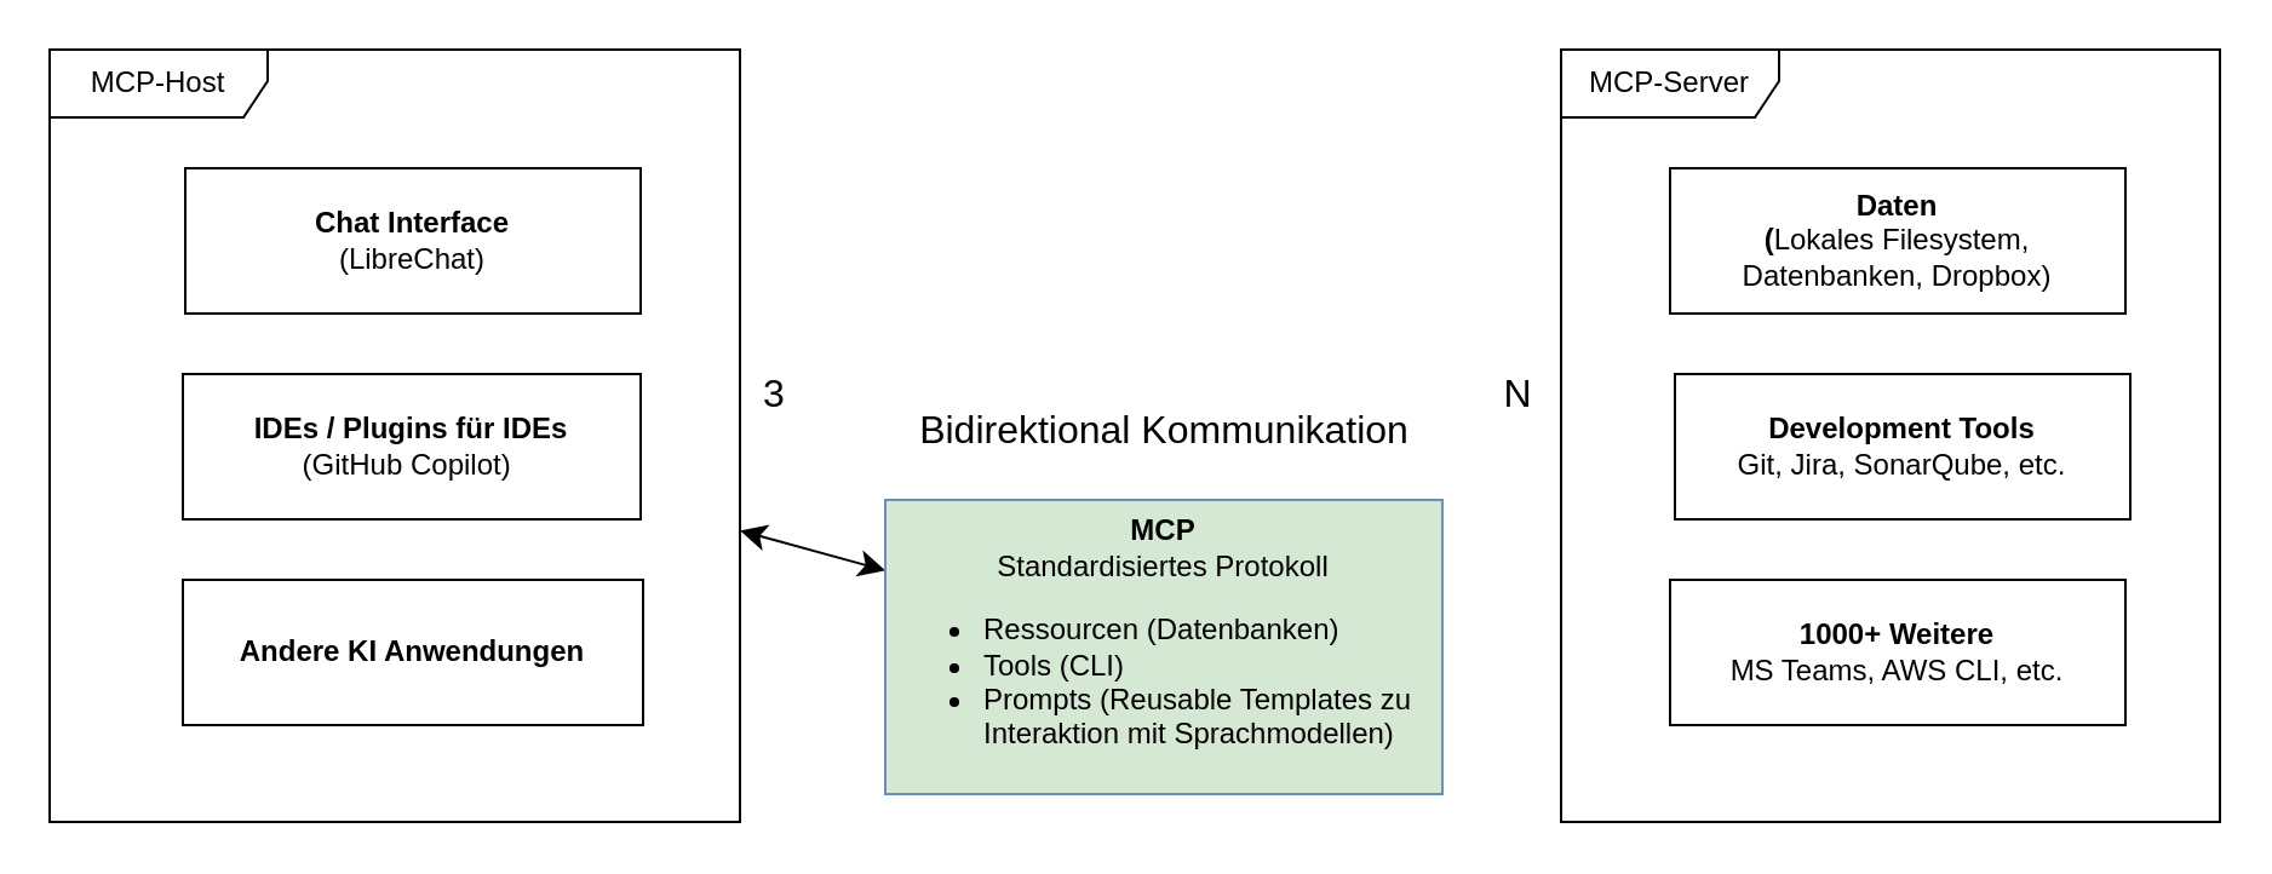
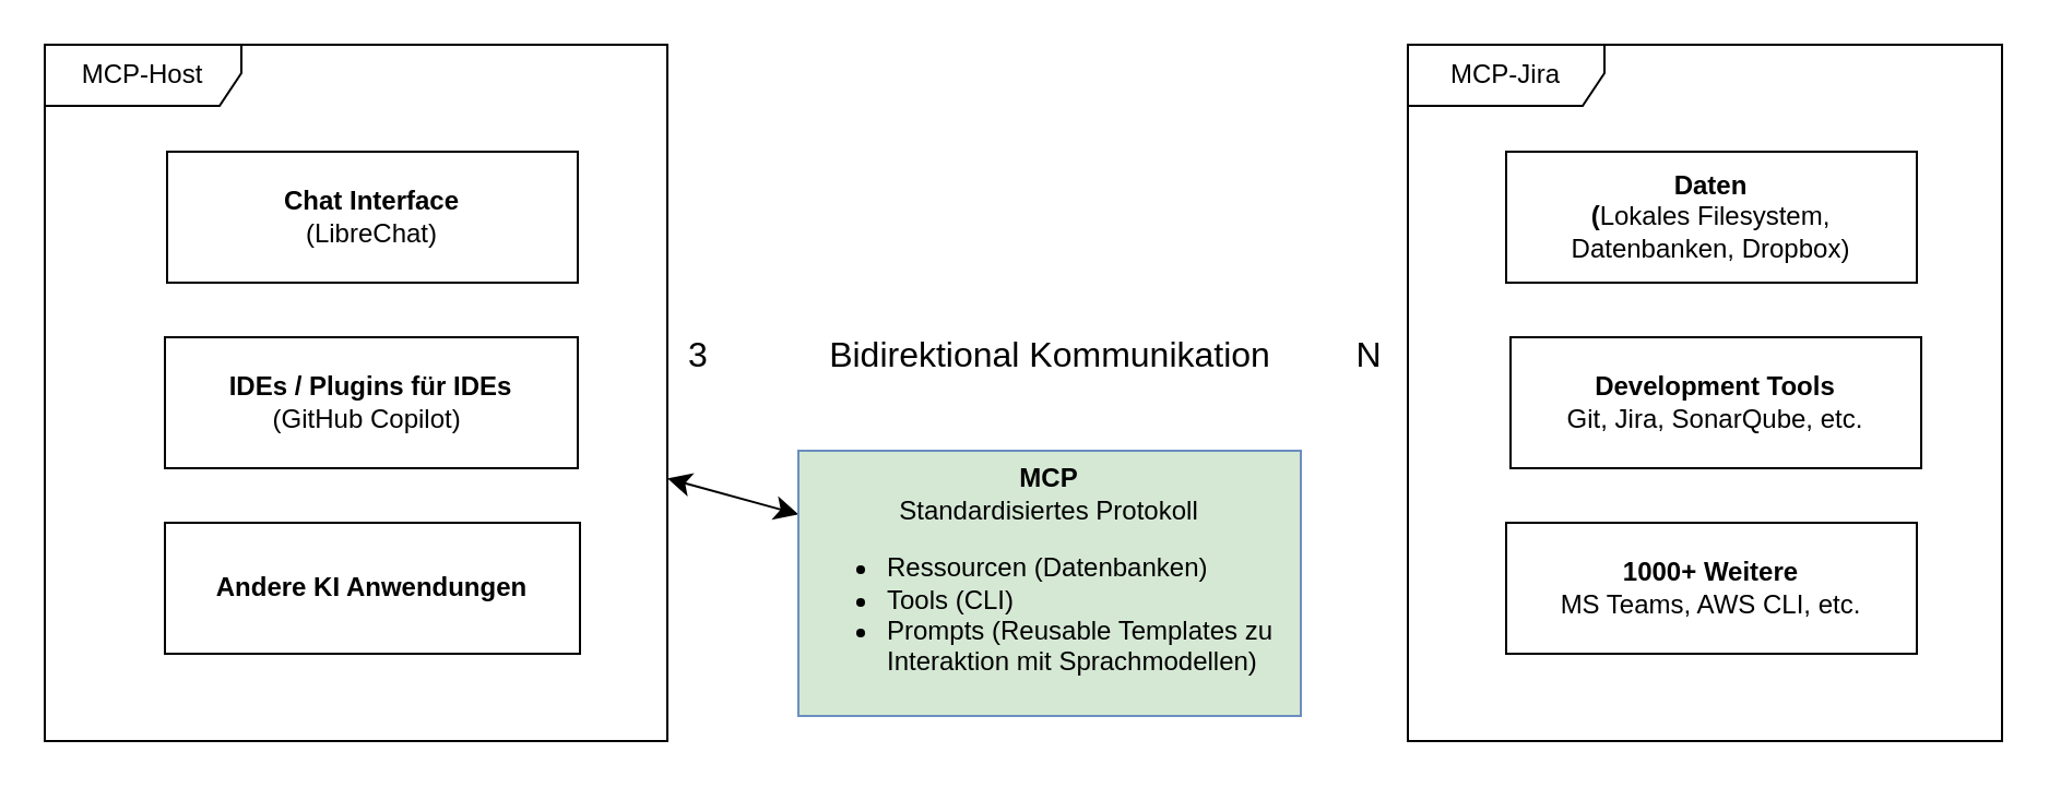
  <mxCell id="0" />
  <mxCell id="1" parent="0" />
  <mxCell id="2" value="&lt;b&gt;Chat&lt;/b&gt; &lt;b&gt;Interface&lt;/b&gt;&lt;div&gt;(LibreChat)&lt;/div&gt;" style="rounded=0;whiteSpace=wrap;html=1;" vertex="1" parent="1"><mxGeometry x="76" y="69" width="188" height="60" as="geometry" /></mxCell>
  <mxCell id="3" value="&lt;b&gt;IDEs / Plugins für IDEs&lt;br&gt;&lt;/b&gt;(GitHub Copilot)&amp;nbsp;" style="rounded=0;whiteSpace=wrap;html=1;" vertex="1" parent="1"><mxGeometry x="75" y="154" width="189" height="60" as="geometry" /></mxCell>
  <mxCell id="4" value="&lt;b&gt;Andere KI Anwendungen&lt;/b&gt;" style="rounded=0;whiteSpace=wrap;html=1;" vertex="1" parent="1"><mxGeometry x="75" y="239" width="190" height="60" as="geometry" /></mxCell>
  <mxCell id="5" value="&lt;span style=&quot;color: rgba(0, 0, 0, 0); font-family: monospace; font-size: 0px; text-align: start; text-wrap-mode: nowrap;&quot;&gt;%3CmxGraphModel%3E%3Croot%3E%3CmxCell%20id%3D%220%22%2F%3E%3CmxCell%20id%3D%221%22%20parent%3D%220%22%2F%3E%3CmxCell%20id%3D%222%22%20value%3D%22Chat%20Interface%26lt%3Bdiv%26gt%3B(Bsp.%3A%20LibreChat)%26lt%3B%2Fdiv%26gt%3B%22%20style%3D%22rounded%3D0%3BwhiteSpace%3Dwrap%3Bhtml%3D1%3B%22%20vertex%3D%221%22%20parent%3D%221%22%3E%3CmxGeometry%20x%3D%22-1023%22%20y%3D%22103%22%20width%3D%22188%22%20height%3D%2260%22%20as%3D%22geometry%22%2F%3E%3C%2FmxCell%3E%3C%2Froot%3E%3C%2FmxGraphModel%3E&lt;/span&gt;&lt;b&gt;Daten&lt;/b&gt;&lt;div&gt;&lt;b&gt;(&lt;/b&gt;Lokales Filesystem, Datenbanken, Dropbox)&lt;/div&gt;" style="rounded=0;whiteSpace=wrap;html=1;" vertex="1" parent="1"><mxGeometry x="689" y="69" width="188" height="60" as="geometry" /></mxCell>
  <mxCell id="6" value="&lt;b&gt;Development Tools&lt;/b&gt;&lt;div&gt;Git, Jira, SonarQube, etc.&lt;/div&gt;" style="rounded=0;whiteSpace=wrap;html=1;" vertex="1" parent="1"><mxGeometry x="691" y="154" width="188" height="60" as="geometry" /></mxCell>
  <mxCell id="7" value="&lt;b&gt;1000+ Weitere&lt;/b&gt;&lt;br&gt;&lt;div&gt;MS Teams, AWS CLI, etc.&lt;/div&gt;" style="rounded=0;whiteSpace=wrap;html=1;" vertex="1" parent="1"><mxGeometry x="689" y="239" width="188" height="60" as="geometry" /></mxCell>
  <mxCell id="8" style="edgeStyle=none;curved=1;rounded=0;orthogonalLoop=1;jettySize=auto;html=1;fontSize=12;startSize=8;endSize=8;startArrow=classic;startFill=1;" edge="1" parent="1" source="9" target="14"><mxGeometry relative="1" as="geometry" /></mxCell>
  <mxCell id="9" value="MCP-Host" style="shape=umlFrame;whiteSpace=wrap;html=1;pointerEvents=0;width=90;height=28;" vertex="1" parent="1"><mxGeometry x="20" y="20" width="285" height="319" as="geometry" /></mxCell>
- <mxCell id="10" value="MCP-Server" style="shape=umlFrame;whiteSpace=wrap;html=1;pointerEvents=0;width=90;height=28;" vertex="1" parent="1"><mxGeometry x="644" y="20" width="272" height="319" as="geometry" /></mxCell>
+ <mxCell id="10" value="MCP-Jira" style="shape=umlFrame;whiteSpace=wrap;html=1;pointerEvents=0;width=90;height=28;" vertex="1" parent="1"><mxGeometry x="644" y="20" width="272" height="319" as="geometry" /></mxCell>
  <mxCell id="11" value="3" style="text;html=1;align=center;verticalAlign=middle;resizable=0;points=[];autosize=1;strokeColor=none;fillColor=none;fontSize=16;" vertex="1" parent="1"><mxGeometry x="305" y="146" width="27" height="31" as="geometry" /></mxCell>
  <mxCell id="12" value="N" style="text;html=1;align=center;verticalAlign=middle;resizable=0;points=[];autosize=1;strokeColor=none;fillColor=none;fontSize=16;" vertex="1" parent="1"><mxGeometry x="611" y="146" width="30" height="31" as="geometry" /></mxCell>
- <mxCell id="13" value="Bidirektional Kommunikation" style="text;html=1;align=center;verticalAlign=middle;resizable=0;points=[];autosize=1;strokeColor=none;fillColor=none;fontSize=16;" vertex="1" parent="1"><mxGeometry x="370" y="161" width="220" height="31" as="geometry" /></mxCell>
+ <mxCell id="13" value="Bidirektional Kommunikation" style="text;html=1;align=center;verticalAlign=middle;resizable=0;points=[];autosize=1;strokeColor=none;fillColor=none;fontSize=16;" vertex="1" parent="1"><mxGeometry x="370" y="146" width="220" height="31" as="geometry" /></mxCell>
  <mxCell id="14" value="&lt;b&gt;MCP&lt;/b&gt;&lt;div&gt;Standardisiertes Protokoll&lt;/div&gt;&lt;div style=&quot;&quot;&gt;&lt;ul&gt;&lt;li style=&quot;text-align: left;&quot;&gt;Ressourcen (Datenbanken)&lt;/li&gt;&lt;li style=&quot;text-align: left;&quot;&gt;Tools (CLI)&lt;/li&gt;&lt;li style=&quot;text-align: left;&quot;&gt;Prompts (Reusable Templates zu Interaktion mit Sprachmodellen)&lt;/li&gt;&lt;/ul&gt;&lt;/div&gt;" style="rounded=0;whiteSpace=wrap;html=1;fillColor=#d5e8d4;strokeColor=#6c8ebf;align=center;" vertex="1" parent="1"><mxGeometry x="365" y="206" width="230" height="121.5" as="geometry" /></mxCell>
